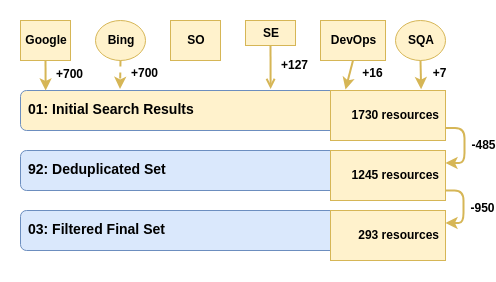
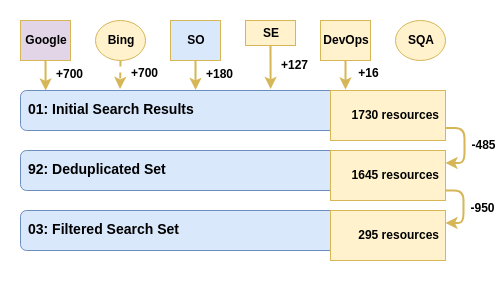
  <mxCell id="0" />
  <mxCell id="1" parent="0" />
- <mxCell id="2" value="&lt;span style=&quot;font-size: 14px&quot;&gt;03: Filtered Final Set&lt;br style=&quot;font-size: 14px&quot;&gt;&lt;/span&gt;" style="rounded=1;whiteSpace=wrap;html=1;fillColor=#dae8fc;strokeColor=#6c8ebf;fontFamily=Helvetica;fontStyle=1;fontSize=14;align=left;verticalAlign=top;spacing=6;spacingLeft=2;" parent="1" vertex="1"><mxGeometry x="20" y="210" width="370" height="40" as="geometry" /></mxCell>
+ <mxCell id="2" value="&lt;span style=&quot;font-size: 14px&quot;&gt;03: Filtered Search Set&lt;br style=&quot;font-size: 14px&quot;&gt;&lt;/span&gt;" style="rounded=1;whiteSpace=wrap;html=1;fillColor=#dae8fc;strokeColor=#6c8ebf;fontFamily=Helvetica;fontStyle=1;fontSize=14;align=left;verticalAlign=top;spacing=6;spacingLeft=2;" parent="1" vertex="1"><mxGeometry x="20" y="210" width="370" height="40" as="geometry" /></mxCell>
  <mxCell id="3" value="&lt;span style=&quot;font-size: 14px&quot;&gt;92: Deduplicated Set&lt;br style=&quot;font-size: 14px&quot;&gt;&lt;/span&gt;" style="rounded=1;whiteSpace=wrap;html=1;fillColor=#dae8fc;strokeColor=#6c8ebf;fontFamily=Helvetica;fontStyle=1;fontSize=14;align=left;verticalAlign=top;spacing=6;spacingLeft=2;" parent="1" vertex="1"><mxGeometry x="20" y="150" width="370" height="40" as="geometry" /></mxCell>
- <mxCell id="4" value="&lt;span style=&quot;font-size: 14px&quot;&gt;01: Initial Search Results&lt;br style=&quot;font-size: 14px&quot;&gt;&lt;/span&gt;" style="rounded=1;whiteSpace=wrap;html=1;fillColor=#fff2cc;strokeColor=#6c8ebf;fontFamily=Helvetica;fontStyle=1;fontSize=14;align=left;verticalAlign=top;spacing=6;spacingLeft=2;" parent="1" vertex="1"><mxGeometry x="20" y="90" width="370" height="40" as="geometry" /></mxCell>
- <mxCell id="5" value="293 resources" style="rounded=0;whiteSpace=wrap;html=1;fillColor=#fff2cc;strokeColor=#d6b656;fontFamily=Helvetica;fontStyle=1;fontSize=12;align=right;verticalAlign=middle;spacing=6;spacingLeft=2;" parent="1" vertex="1"><mxGeometry x="330" y="210" width="115" height="50" as="geometry" /></mxCell>
- <mxCell id="6" value="1245 resources" style="rounded=0;whiteSpace=wrap;html=1;fillColor=#fff2cc;strokeColor=#d6b656;fontFamily=Helvetica;fontStyle=1;fontSize=12;align=right;verticalAlign=middle;spacing=6;spacingLeft=2;" parent="1" vertex="1"><mxGeometry x="330" y="150" width="115" height="50" as="geometry" /></mxCell>
+ <mxCell id="4" value="&lt;span style=&quot;font-size: 14px&quot;&gt;01: Initial Search Results&lt;br style=&quot;font-size: 14px&quot;&gt;&lt;/span&gt;" style="rounded=1;whiteSpace=wrap;html=1;fillColor=#dae8fc;strokeColor=#6c8ebf;fontFamily=Helvetica;fontStyle=1;fontSize=14;align=left;verticalAlign=top;spacing=6;spacingLeft=2;" parent="1" vertex="1"><mxGeometry x="20" y="90" width="370" height="40" as="geometry" /></mxCell>
+ <mxCell id="5" value="295 resources" style="rounded=0;whiteSpace=wrap;html=1;fillColor=#fff2cc;strokeColor=#d6b656;fontFamily=Helvetica;fontStyle=1;fontSize=12;align=right;verticalAlign=middle;spacing=6;spacingLeft=2;" parent="1" vertex="1"><mxGeometry x="330" y="210" width="115" height="50" as="geometry" /></mxCell>
+ <mxCell id="6" value="1645 resources" style="rounded=0;whiteSpace=wrap;html=1;fillColor=#fff2cc;strokeColor=#d6b656;fontFamily=Helvetica;fontStyle=1;fontSize=12;align=right;verticalAlign=middle;spacing=6;spacingLeft=2;" parent="1" vertex="1"><mxGeometry x="330" y="150" width="115" height="50" as="geometry" /></mxCell>
  <mxCell id="7" value="&lt;span style=&quot;font-size: 12px&quot;&gt;1730 resources&lt;/span&gt;" style="rounded=0;whiteSpace=wrap;html=1;fillColor=#fff2cc;strokeColor=#d6b656;fontFamily=Helvetica;fontStyle=1;fontSize=12;align=right;verticalAlign=middle;spacing=6;spacingLeft=2;" parent="1" vertex="1"><mxGeometry x="330" y="90" width="115" height="50" as="geometry" /></mxCell>
  <mxCell id="8" value="" style="endArrow=classic;html=1;labelBackgroundColor=#FFF2CC;strokeColor=#d6b656;fillColor=#fff2cc;fontFamily=Helvetica;edgeStyle=orthogonalEdgeStyle;entryX=1;entryY=0.25;entryDx=0;entryDy=0;strokeWidth=2;exitX=1;exitY=0.75;exitDx=0;exitDy=0;fontSize=12;" parent="1" source="7" target="6" edge="1"><mxGeometry width="50" height="50" relative="1" as="geometry"><mxPoint x="439" y="-15" as="sourcePoint" /><mxPoint x="644" y="80" as="targetPoint" /><Array as="points"><mxPoint x="464" y="127" /><mxPoint x="464" y="163" /></Array></mxGeometry></mxCell>
  <mxCell id="9" value="-485" style="text;html=1;resizable=0;points=[];align=center;verticalAlign=middle;labelBackgroundColor=#ffffff;fontFamily=Helvetica;fontSize=12;fontStyle=1;spacingLeft=-4;spacingBottom=12;" parent="8" vertex="1" connectable="0"><mxGeometry x="-0.077" y="-1" relative="1" as="geometry"><mxPoint x="21" y="8" as="offset" /></mxGeometry></mxCell>
  <mxCell id="10" value="" style="endArrow=classic;html=1;labelBackgroundColor=#FFF2CC;strokeColor=#d6b656;fillColor=#fff2cc;fontFamily=Helvetica;edgeStyle=orthogonalEdgeStyle;strokeWidth=2;entryX=1;entryY=0.25;entryDx=0;entryDy=0;fontSize=12;" parent="1" source="6" target="5" edge="1"><mxGeometry width="50" height="50" relative="1" as="geometry"><mxPoint x="439" y="190" as="sourcePoint" /><mxPoint x="439" y="175" as="targetPoint" /><Array as="points"><mxPoint x="463" y="190" /><mxPoint x="463" y="223" /></Array></mxGeometry></mxCell>
  <mxCell id="11" value="-950" style="text;html=1;resizable=0;points=[];align=center;verticalAlign=middle;labelBackgroundColor=#ffffff;fontFamily=Helvetica;fontSize=12;fontStyle=1;spacingLeft=-4;spacingBottom=7;" parent="10" vertex="1" connectable="0"><mxGeometry x="-0.077" y="-1" relative="1" as="geometry"><mxPoint x="21.5" y="6.5" as="offset" /></mxGeometry></mxCell>
- <mxCell id="12" value="&lt;span style=&quot;font-size: 12px&quot;&gt;Google&lt;/span&gt;" style="rounded=0;whiteSpace=wrap;html=1;fillColor=#fff2cc;strokeColor=#d6b656;fontFamily=Helvetica;fontStyle=1;fontSize=12;align=center;verticalAlign=middle;spacing=6;spacingLeft=2;" parent="1" vertex="1"><mxGeometry x="20" y="20" width="50" height="40" as="geometry" /></mxCell>
+ <mxCell id="12" value="&lt;span style=&quot;font-size: 12px&quot;&gt;Google&lt;/span&gt;" style="rounded=0;whiteSpace=wrap;html=1;fillColor=#e1d5e7;strokeColor=#d6b656;fontFamily=Helvetica;fontStyle=1;fontSize=12;align=center;verticalAlign=middle;spacing=6;spacingLeft=2;" parent="1" vertex="1"><mxGeometry x="20" y="20" width="50" height="40" as="geometry" /></mxCell>
  <mxCell id="13" value="&lt;span style=&quot;font-size: 12px&quot;&gt;Bing&lt;/span&gt;" style="ellipse;whiteSpace=wrap;html=1;fillColor=#fff2cc;strokeColor=#d6b656;fontFamily=Helvetica;fontStyle=1;fontSize=12;align=center;verticalAlign=middle;spacing=6;spacingLeft=2;" parent="1" vertex="1"><mxGeometry x="95" y="20" width="50" height="40" as="geometry" /></mxCell>
- <mxCell id="14" value="&lt;span style=&quot;font-size: 12px&quot;&gt;SO&lt;/span&gt;" style="rounded=0;whiteSpace=wrap;html=1;fillColor=#fff2cc;strokeColor=#d6b656;fontFamily=Helvetica;fontStyle=1;fontSize=12;align=center;verticalAlign=middle;spacing=6;spacingLeft=2;" parent="1" vertex="1"><mxGeometry x="170" y="20" width="50" height="40" as="geometry" /></mxCell>
+ <mxCell id="14" value="&lt;span style=&quot;font-size: 12px&quot;&gt;SO&lt;/span&gt;" style="rounded=0;whiteSpace=wrap;html=1;fillColor=#dae8fc;strokeColor=#d6b656;fontFamily=Helvetica;fontStyle=1;fontSize=12;align=center;verticalAlign=middle;spacing=6;spacingLeft=2;" parent="1" vertex="1"><mxGeometry x="170" y="20" width="50" height="40" as="geometry" /></mxCell>
  <mxCell id="15" value="&lt;span style=&quot;font-size: 12px&quot;&gt;SE&lt;/span&gt;" style="rounded=0;whiteSpace=wrap;html=1;fillColor=#fff2cc;strokeColor=#d6b656;fontFamily=Helvetica;fontStyle=1;fontSize=12;align=center;verticalAlign=middle;spacing=6;spacingLeft=2;" parent="1" vertex="1"><mxGeometry x="245" y="20" width="50" height="25" as="geometry" /></mxCell>
  <mxCell id="16" value="" style="endArrow=classic;html=1;labelBackgroundColor=#FFF2CC;strokeColor=#d6b656;fillColor=#fff2cc;fontFamily=Helvetica;strokeWidth=2;fontSize=12;entryX=0.068;entryY=0;entryDx=0;entryDy=0;entryPerimeter=0;" parent="1" target="4" edge="1"><mxGeometry width="50" height="50" relative="1" as="geometry"><mxPoint x="45" y="60" as="sourcePoint" /><mxPoint x="50" y="80" as="targetPoint" /></mxGeometry></mxCell>
  <mxCell id="17" value="+700" style="text;html=1;resizable=0;points=[];align=center;verticalAlign=middle;labelBackgroundColor=#ffffff;fontFamily=Helvetica;fontSize=12;fontStyle=1;spacingLeft=-4;spacingBottom=12;" parent="16" vertex="1" connectable="0"><mxGeometry x="-0.077" y="-1" relative="1" as="geometry"><mxPoint x="26.5" y="5.5" as="offset" /></mxGeometry></mxCell>
  <mxCell id="18" value="" style="endArrow=classic;html=1;labelBackgroundColor=#FFF2CC;strokeColor=#d6b656;fillColor=#fff2cc;fontFamily=Helvetica;strokeWidth=2;fontSize=12;exitX=0.5;exitY=1;exitDx=0;exitDy=0;entryX=0.269;entryY=-0.039;entryDx=0;entryDy=0;entryPerimeter=0;dashed=1;" parent="1" edge="1" target="4" source="13"><mxGeometry width="50" height="50" relative="1" as="geometry"><mxPoint x="135.5" y="60" as="sourcePoint" /><mxPoint x="135.65" y="90" as="targetPoint" /></mxGeometry></mxCell>
  <mxCell id="19" value="+700" style="text;html=1;resizable=0;points=[];align=center;verticalAlign=middle;labelBackgroundColor=#ffffff;fontFamily=Helvetica;fontSize=12;fontStyle=1;spacingLeft=-4;spacingBottom=12;" parent="18" vertex="1" connectable="0"><mxGeometry x="-0.077" y="-1" relative="1" as="geometry"><mxPoint x="26.5" y="5.5" as="offset" /></mxGeometry></mxCell>
- <mxCell id="22" value="" style="endArrow=open;html=1;labelBackgroundColor=#FFF2CC;strokeColor=#d6b656;fillColor=#fff2cc;fontFamily=Helvetica;strokeWidth=2;fontSize=12;exitX=0.5;exitY=1;exitDx=0;exitDy=0;entryX=0.676;entryY=-0.039;entryDx=0;entryDy=0;entryPerimeter=0;" parent="1" edge="1" target="4" source="15"><mxGeometry width="50" height="50" relative="1" as="geometry"><mxPoint x="295" y="60" as="sourcePoint" /><mxPoint x="295.15" y="90" as="targetPoint" /></mxGeometry></mxCell>
+ <mxCell id="20" value="" style="endArrow=classic;html=1;labelBackgroundColor=#FFF2CC;strokeColor=#d6b656;fillColor=#fff2cc;fontFamily=Helvetica;strokeWidth=2;fontSize=12;exitX=0.5;exitY=1;exitDx=0;exitDy=0;entryX=0.473;entryY=-0.015;entryDx=0;entryDy=0;entryPerimeter=0;" parent="1" edge="1" target="4" source="14"><mxGeometry width="50" height="50" relative="1" as="geometry"><mxPoint x="215" y="60" as="sourcePoint" /><mxPoint x="215.15" y="90" as="targetPoint" /></mxGeometry></mxCell>
+ <mxCell id="21" value="+180" style="text;html=1;resizable=0;points=[];align=center;verticalAlign=middle;labelBackgroundColor=#ffffff;fontFamily=Helvetica;fontSize=12;fontStyle=1;spacingLeft=-4;spacingBottom=12;" parent="20" vertex="1" connectable="0"><mxGeometry x="-0.077" y="-1" relative="1" as="geometry"><mxPoint x="26.5" y="5.5" as="offset" /></mxGeometry></mxCell>
+ <mxCell id="22" value="" style="endArrow=classic;html=1;labelBackgroundColor=#FFF2CC;strokeColor=#d6b656;fillColor=#fff2cc;fontFamily=Helvetica;strokeWidth=2;fontSize=12;exitX=0.5;exitY=1;exitDx=0;exitDy=0;entryX=0.676;entryY=-0.039;entryDx=0;entryDy=0;entryPerimeter=0;" parent="1" edge="1" target="4" source="15"><mxGeometry width="50" height="50" relative="1" as="geometry"><mxPoint x="295" y="60" as="sourcePoint" /><mxPoint x="295.15" y="90" as="targetPoint" /></mxGeometry></mxCell>
  <mxCell id="23" value="+127" style="text;html=1;resizable=0;points=[];align=center;verticalAlign=middle;labelBackgroundColor=#ffffff;fontFamily=Helvetica;fontSize=12;fontStyle=1;spacingLeft=-4;spacingBottom=12;" parent="22" vertex="1" connectable="0"><mxGeometry x="-0.077" y="-1" relative="1" as="geometry"><mxPoint x="26.5" y="5.5" as="offset" /></mxGeometry></mxCell>
- <mxCell id="24" value="&lt;span style=&quot;font-size: 12px&quot;&gt;DevOps&lt;/span&gt;" style="rounded=0;whiteSpace=wrap;html=1;fillColor=#fff2cc;strokeColor=#d6b656;fontFamily=Helvetica;fontStyle=1;fontSize=12;align=center;verticalAlign=middle;spacing=6;spacingLeft=2;" vertex="1" parent="1"><mxGeometry x="320" y="20" width="65" height="40" as="geometry" /></mxCell>
+ <mxCell id="24" value="&lt;span style=&quot;font-size: 12px&quot;&gt;DevOps&lt;/span&gt;" style="rounded=0;whiteSpace=wrap;html=1;fillColor=#fff2cc;strokeColor=#d6b656;fontFamily=Helvetica;fontStyle=1;fontSize=12;align=center;verticalAlign=middle;spacing=6;spacingLeft=2;" vertex="1" parent="1"><mxGeometry x="320" y="20" width="50" height="40" as="geometry" /></mxCell>
  <mxCell id="25" value="" style="endArrow=classic;html=1;labelBackgroundColor=#FFF2CC;strokeColor=#d6b656;fillColor=#fff2cc;fontFamily=Helvetica;strokeWidth=2;fontSize=12;exitX=0.5;exitY=1;exitDx=0;exitDy=0;" edge="1" parent="1" source="24"><mxGeometry width="50" height="50" relative="1" as="geometry"><mxPoint x="375" y="60" as="sourcePoint" /><mxPoint x="345" y="89" as="targetPoint" /></mxGeometry></mxCell>
  <mxCell id="26" value="+16" style="text;html=1;resizable=0;points=[];align=center;verticalAlign=middle;labelBackgroundColor=#ffffff;fontFamily=Helvetica;fontSize=12;fontStyle=1;spacingLeft=-4;spacingBottom=12;" vertex="1" connectable="0" parent="25"><mxGeometry x="-0.077" y="-1" relative="1" as="geometry"><mxPoint x="25.5" y="5.5" as="offset" /></mxGeometry></mxCell>
  <mxCell id="27" value="&lt;span style=&quot;font-size: 12px&quot;&gt;SQA&lt;/span&gt;" style="ellipse;whiteSpace=wrap;html=1;fillColor=#fff2cc;strokeColor=#d6b656;fontFamily=Helvetica;fontStyle=1;fontSize=12;align=center;verticalAlign=middle;spacing=6;spacingLeft=2;" vertex="1" parent="1"><mxGeometry x="395" y="20" width="50" height="40" as="geometry" /></mxCell>
- <mxCell id="28" value="" style="endArrow=classic;html=1;labelBackgroundColor=#FFF2CC;strokeColor=#d6b656;fillColor=#fff2cc;fontFamily=Helvetica;strokeWidth=2;fontSize=12;exitX=0.5;exitY=1;exitDx=0;exitDy=0;entryX=0.788;entryY=-0.026;entryDx=0;entryDy=0;entryPerimeter=0;" edge="1" parent="1" source="27" target="7"><mxGeometry width="50" height="50" relative="1" as="geometry"><mxPoint x="465" y="60" as="sourcePoint" /><mxPoint x="420" y="88" as="targetPoint" /></mxGeometry></mxCell>
- <mxCell id="29" value="+7" style="text;html=1;resizable=0;points=[];align=center;verticalAlign=middle;labelBackgroundColor=#ffffff;fontFamily=Helvetica;fontSize=12;fontStyle=1;spacingLeft=-4;spacingBottom=12;" vertex="1" connectable="0" parent="28"><mxGeometry x="-0.077" y="-1" relative="1" as="geometry"><mxPoint x="21.5" y="5.5" as="offset" /></mxGeometry></mxCell>
